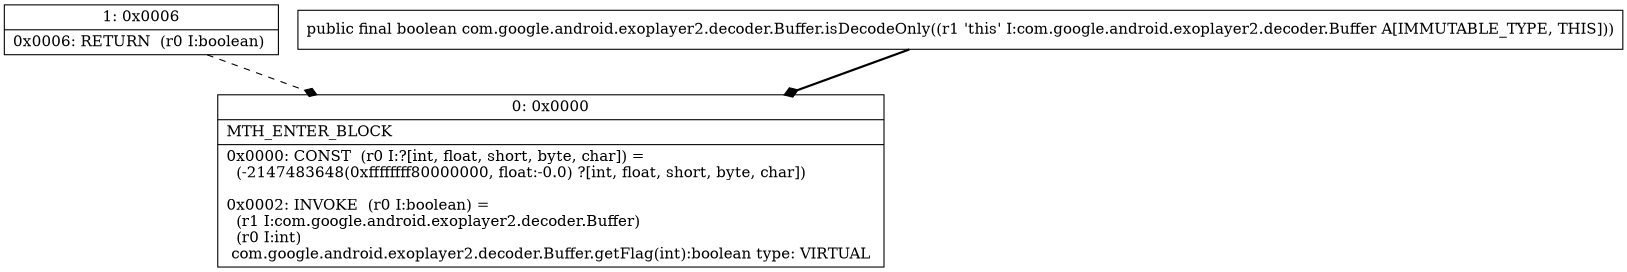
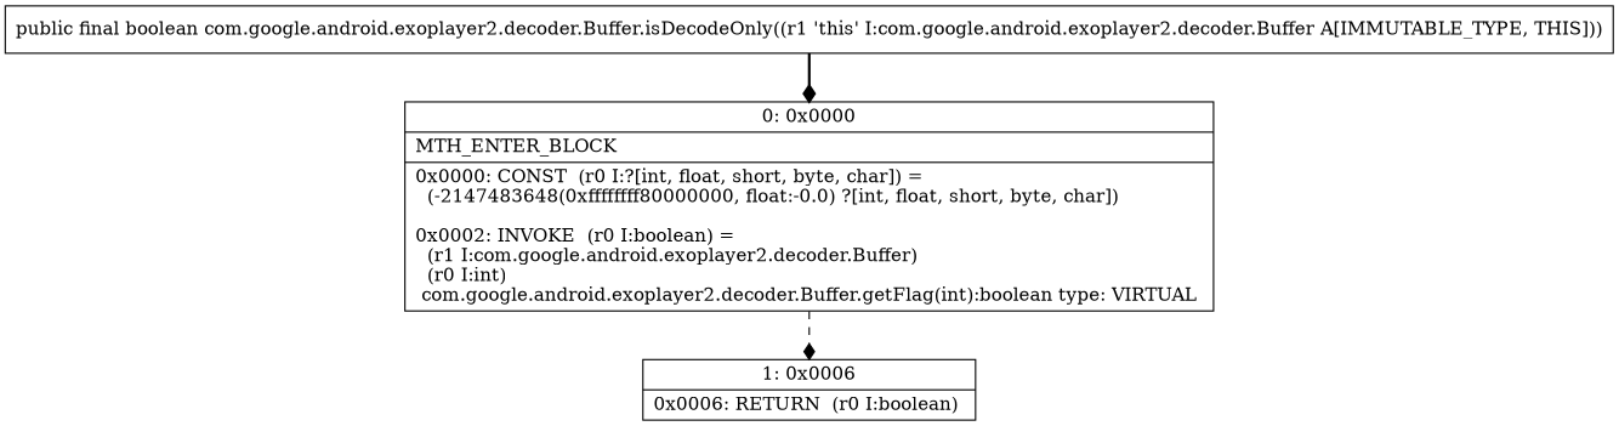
  digraph {
    fontname="DejaVu Serif"
    node [shape=record fontname="DejaVu Serif"]
    edge [arrowhead=diamond fontname="DejaVu Serif"]
    n1 [label="{0\:\ 0x0000|MTH_ENTER_BLOCK\l|0x0000: CONST  (r0 I:?[int, float, short, byte, char]) = \l  (\-2147483648(0xffffffff80000000, float:\-0.0) ?[int, float, short, byte, char])\l \l0x0002: INVOKE  (r0 I:boolean) = \l  (r1 I:com.google.android.exoplayer2.decoder.Buffer)\l  (r0 I:int)\l com.google.android.exoplayer2.decoder.Buffer.getFlag(int):boolean type: VIRTUAL \l}"]
    n2 [label="{1\:\ 0x0006|0x0006: RETURN  (r0 I:boolean) \l}"]
    n3 [label="{public final boolean com.google.android.exoplayer2.decoder.Buffer.isDecodeOnly((r1 'this' I:com.google.android.exoplayer2.decoder.Buffer A[IMMUTABLE_TYPE, THIS])) }"]
-   n2 -> n1 [style=dashed]
+   n1 -> n2 [style=dashed]
    n3 -> n1 [style=bold]
  }
